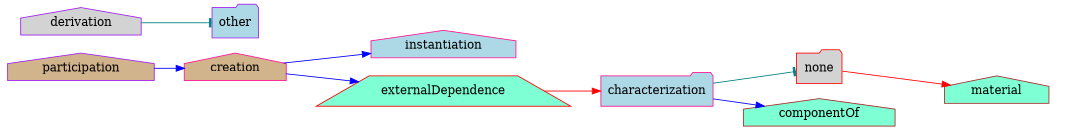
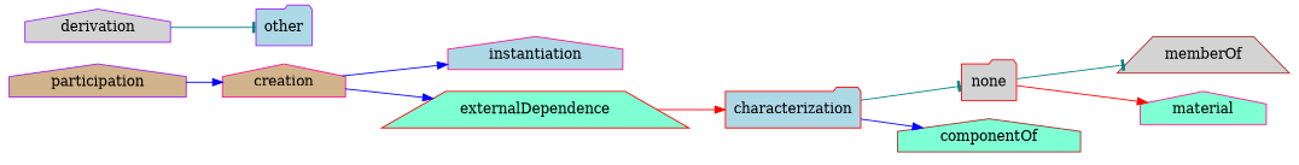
  strict digraph {
    fontname="DejaVu Serif"
    rankdir=LR
    node [color=purple fillcolor=lightblue fontname="DejaVu Serif" shape=house style=filled]
    edge [arrowhead=normal color=blue fontname="DejaVu Serif"]
    participation [fillcolor=tan]
    creation [color=deeppink fillcolor=tan]
    instantiation [color=deeppink]
    externalDependence [color=red fillcolor=aquamarine shape=trapezium]
-   characterization [color=deeppink shape=folder]
+   characterization [color=red shape=folder]
    none [color=red fillcolor=lightgrey shape=folder]
    componentOf [color=brown fillcolor=aquamarine]
-   material [color=brown fillcolor=aquamarine]
+   memberOf [color=brown fillcolor=lightgrey shape=trapezium]
+   material [color=deeppink fillcolor=aquamarine]
    other [shape=folder]
    derivation [fillcolor=lightgrey]
    participation -> creation
    creation -> instantiation
    creation -> externalDependence
    externalDependence -> characterization [color=red]
    characterization -> none [arrowhead=tee color=teal]
    characterization -> componentOf
+   none -> memberOf [arrowhead=tee color=teal]
    none -> material [color=red]
    derivation -> other [arrowhead=tee color=teal]
  }
